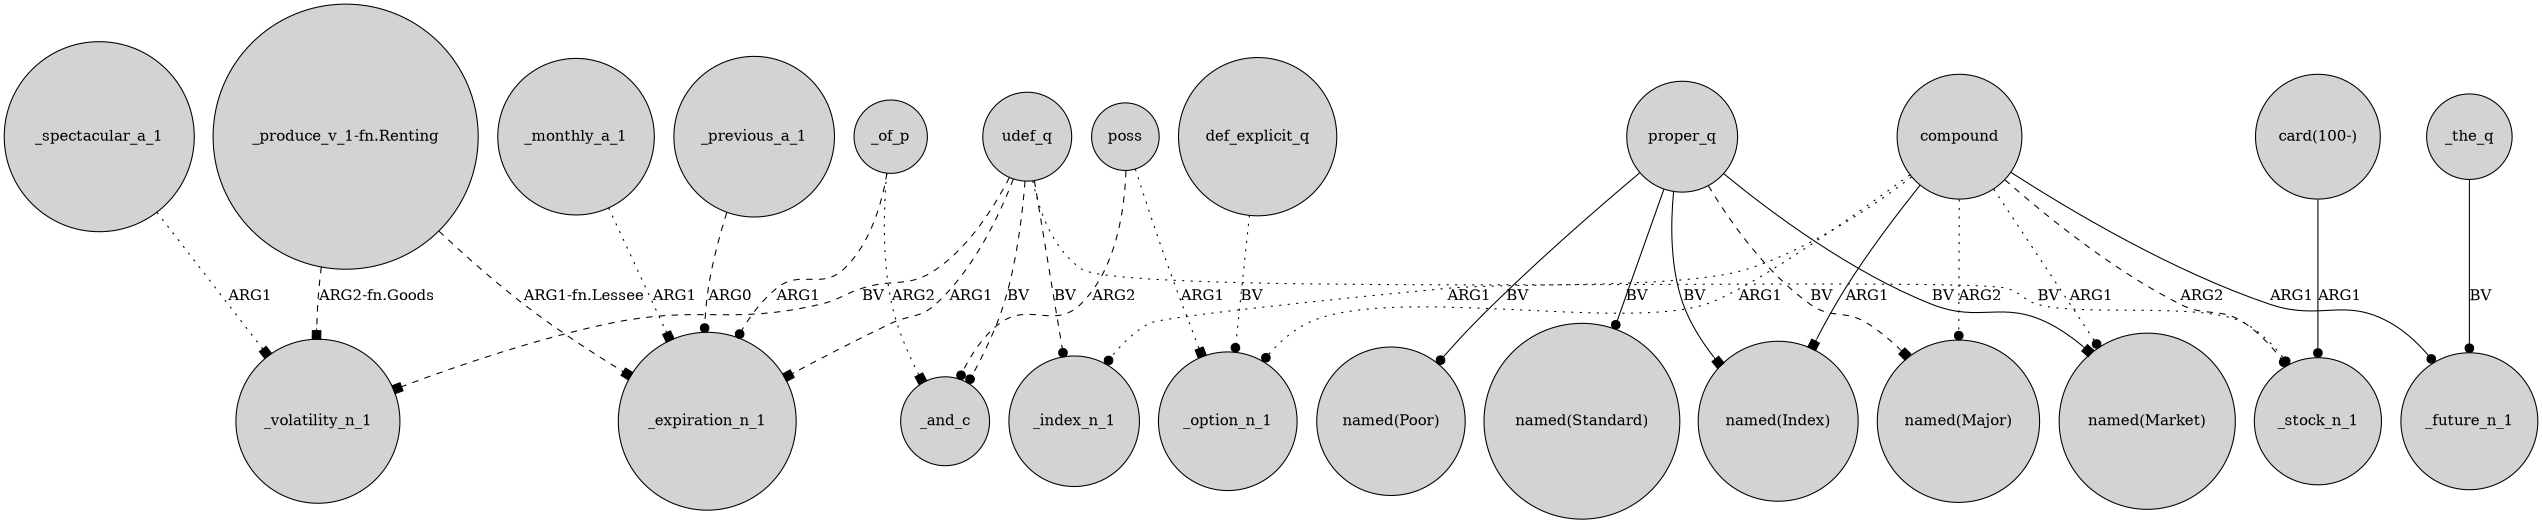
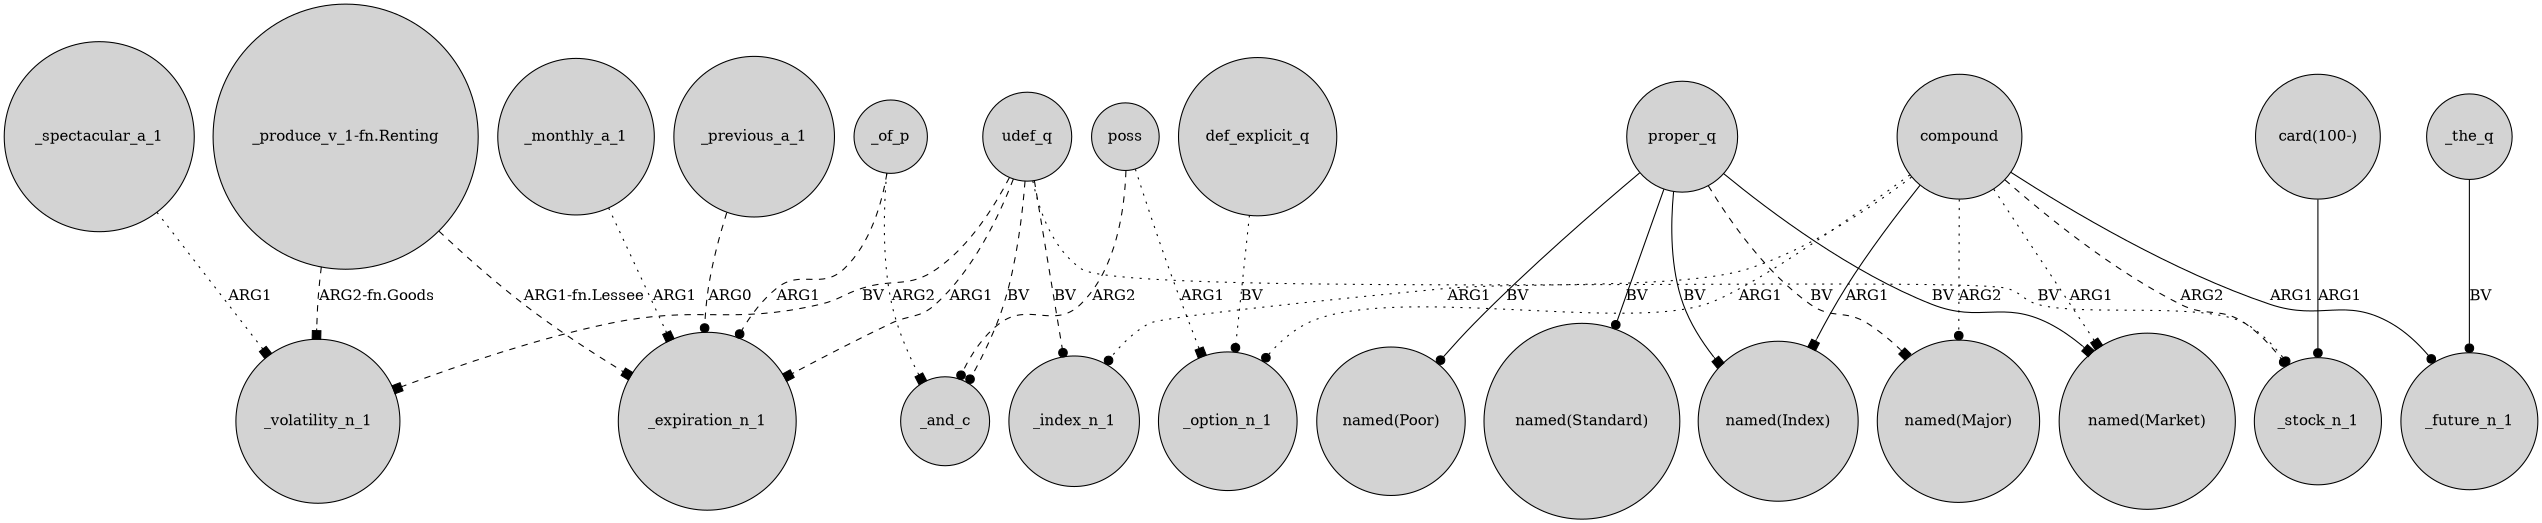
  digraph {
    node [shape=circle style=filled]
    edge [arrowhead=dot style=dashed]
    _spectacular_a_1
    _volatility_n_1
    poss
    _option_n_1
    _and_c
    _previous_a_1
    _expiration_n_1
    "_produce_v_1-fn.Renting"
    _of_p
    proper_q
    "named(Poor)"
    "named(Index)"
    "named(Major)"
    "named(Market)"
    "named(Standard)"
    udef_q
    _index_n_1
    _stock_n_1
    compound
    _future_n_1
    _monthly_a_1
    def_explicit_q
    "card(100-)"
    _the_q
    _spectacular_a_1 -> _volatility_n_1 [arrowhead=box label=ARG1 style=dotted]
    poss -> _option_n_1 [arrowhead=box label=ARG1 style=dotted]
    poss -> _and_c [label=ARG2]
    _previous_a_1 -> _expiration_n_1 [label=ARG0]
    "_produce_v_1-fn.Renting" -> _volatility_n_1 [arrowhead=box label="ARG2-fn.Goods"]
    "_produce_v_1-fn.Renting" -> _expiration_n_1 [arrowhead=box label="ARG1-fn.Lessee"]
    _of_p -> _and_c [arrowhead=box label=ARG2 style=dotted]
    _of_p -> _expiration_n_1 [label=ARG1]
    proper_q -> "named(Poor)" [label=BV style=solid]
    proper_q -> "named(Index)" [arrowhead=box label=BV style=solid]
    proper_q -> "named(Major)" [arrowhead=box label=BV]
    proper_q -> "named(Market)" [arrowhead=box label=BV style=solid]
    proper_q -> "named(Standard)" [label=BV style=solid]
    udef_q -> _volatility_n_1 [arrowhead=box label=BV]
    udef_q -> _and_c [label=BV]
    udef_q -> _expiration_n_1 [arrowhead=box label=ARG1]
    udef_q -> _index_n_1 [label=BV]
    udef_q -> _stock_n_1 [label=BV style=dotted]
    compound -> _option_n_1 [label=ARG1 style=dotted]
    compound -> "named(Index)" [arrowhead=box label=ARG1 style=solid]
    compound -> "named(Major)" [label=ARG2 style=dotted]
-   compound -> "named(Market)" [label=ARG1 style=dotted]
+   compound -> "named(Market)" [arrowhead=box label=ARG1 style=dotted]
    compound -> _index_n_1 [label=ARG1 style=dotted]
    compound -> _stock_n_1 [label=ARG2]
    compound -> _future_n_1 [label=ARG1 style=solid]
    _monthly_a_1 -> _expiration_n_1 [arrowhead=box label=ARG1 style=dotted]
    def_explicit_q -> _option_n_1 [label=BV style=dotted]
    "card(100-)" -> _stock_n_1 [label=ARG1 style=solid]
    _the_q -> _future_n_1 [label=BV style=solid]
  }
